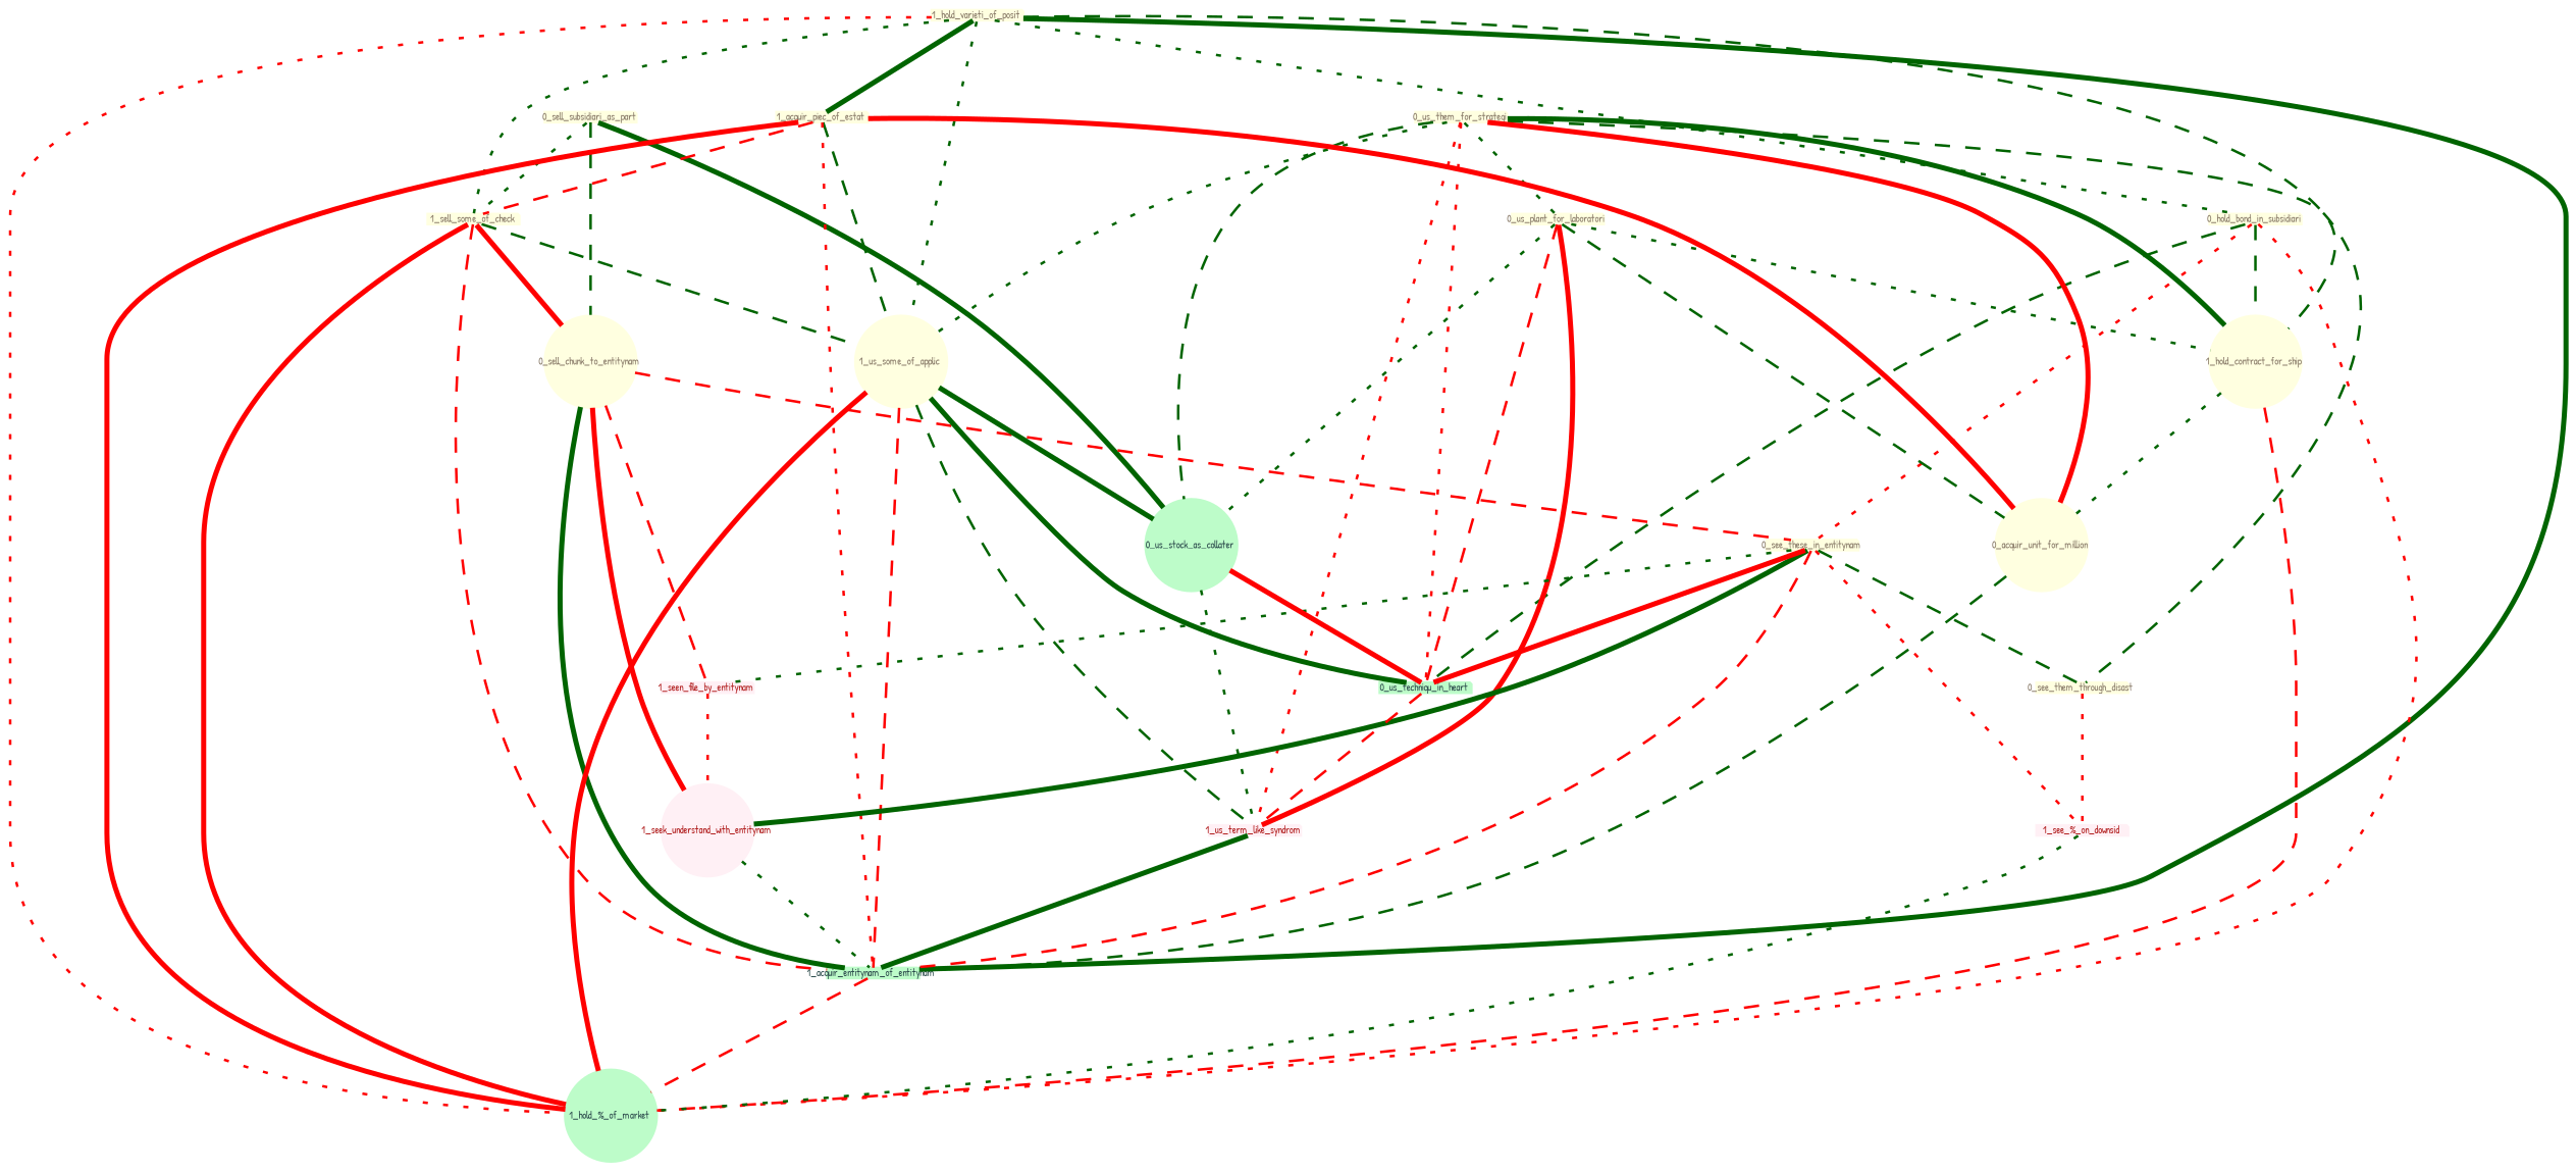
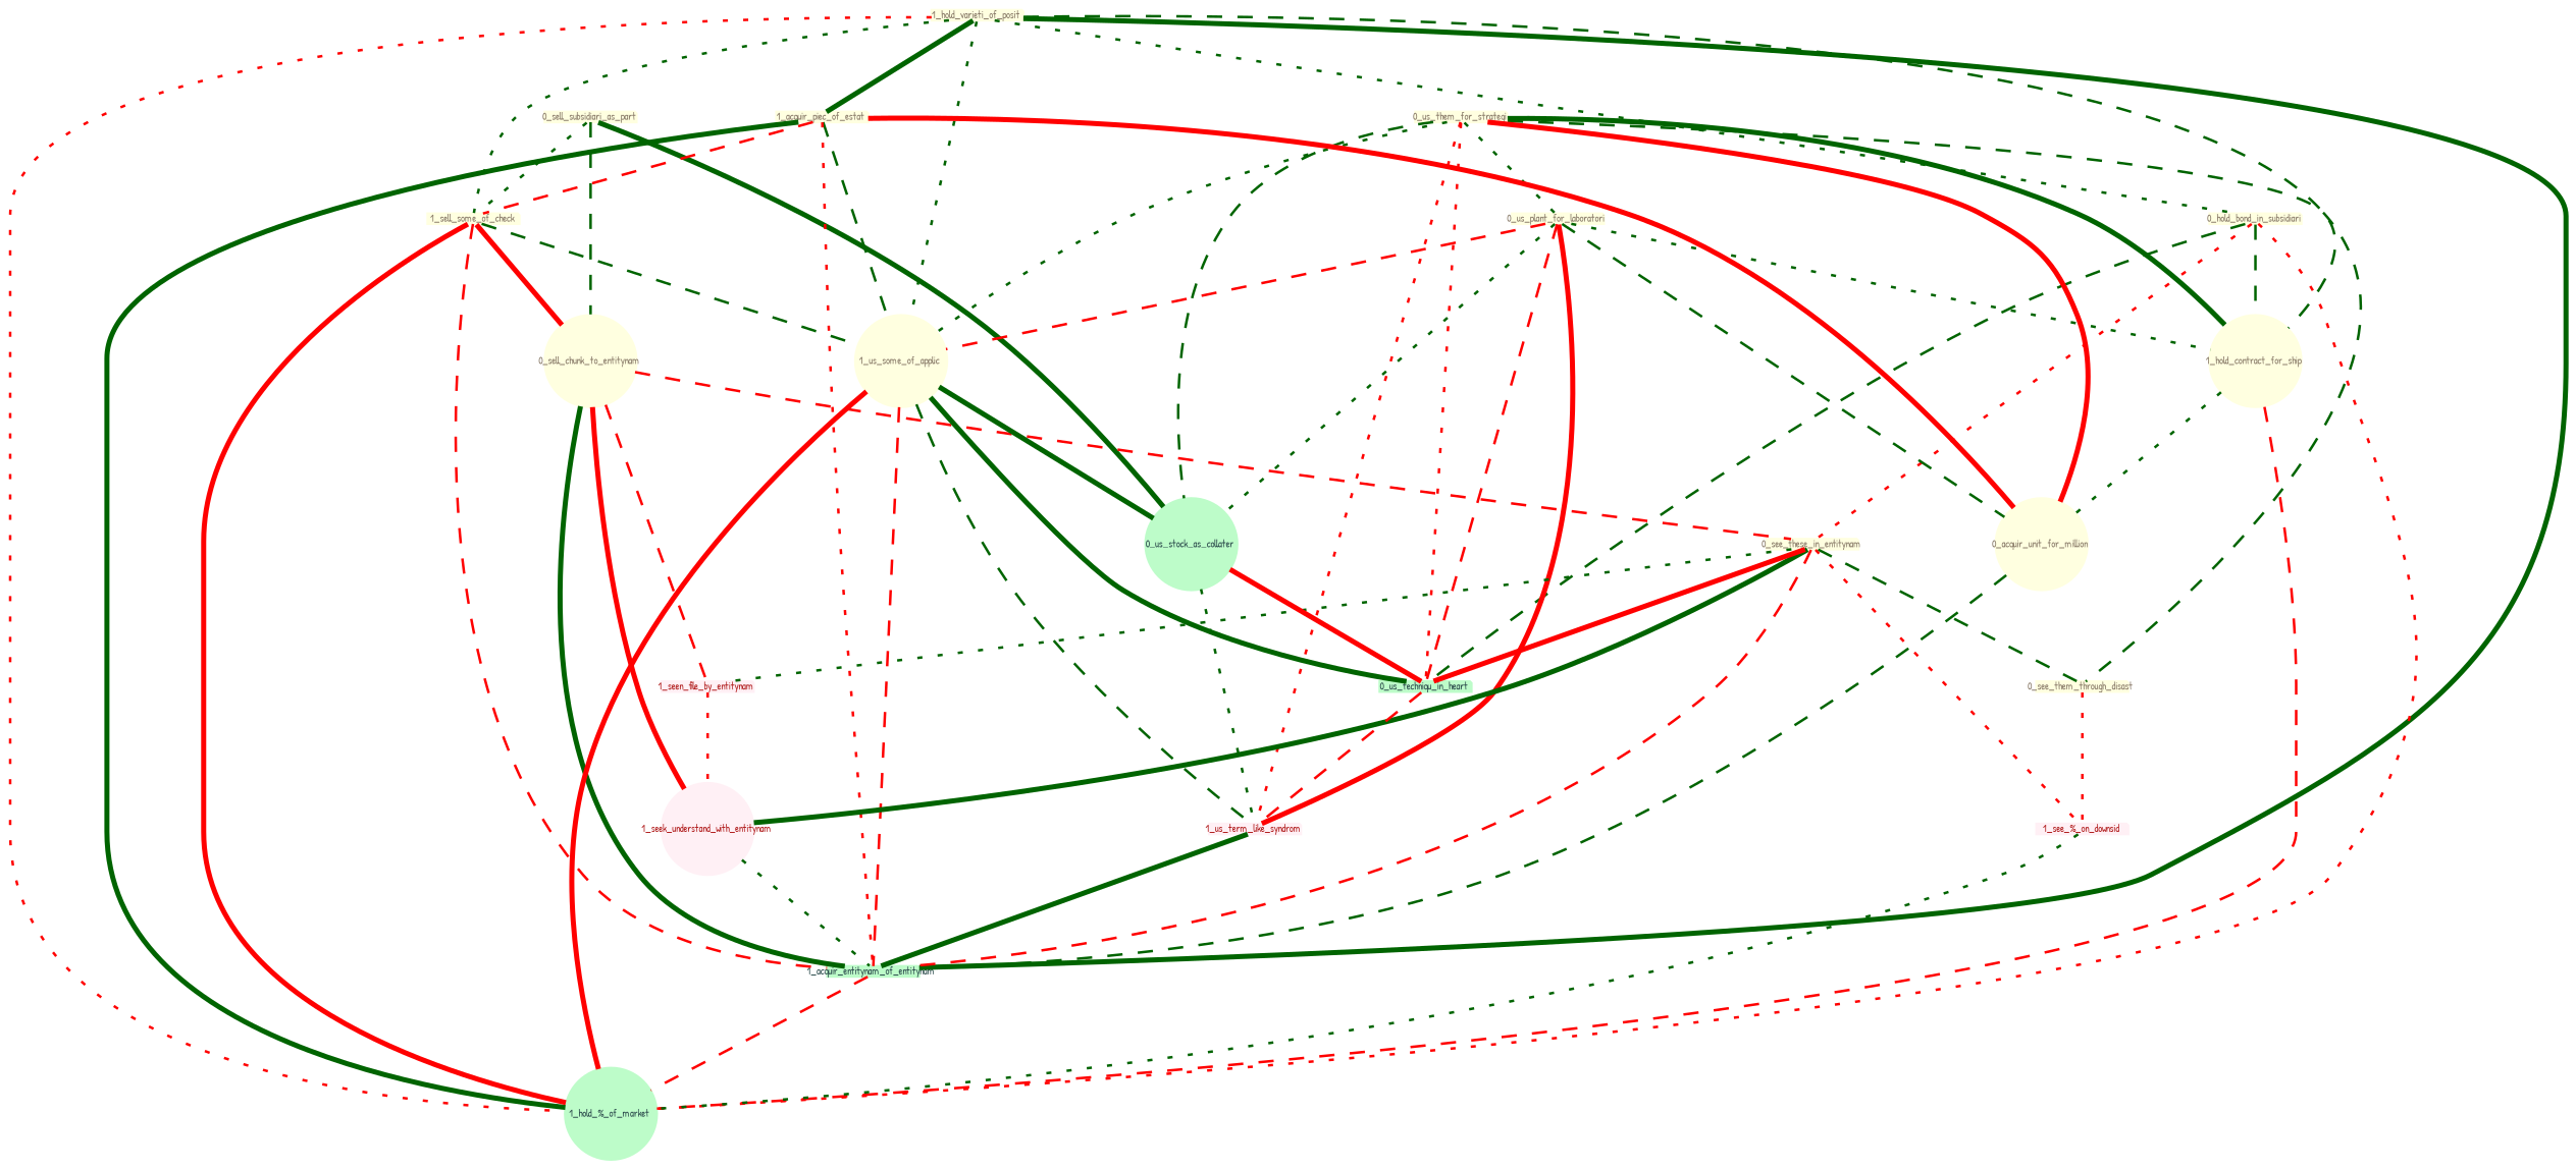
  graph {
    fontname="Patrick Hand"
    node [color="#ffffe0" fixedsize=true fontcolor="#8b7d6b" fontname="Patrick Hand" fontsize=4 shape=note style=filled]
    edge [color=darkgreen fontname="Patrick Hand" style=dashed w=1]
    "1_hold_varieti_of_posit " [height=.06 width=.5]
    "0_hold_bond_in_subsidiari " [height=.06 width=.5]
    "0_sell_subsidiari_as_part " [height=.06 width=.5]
    "0_us_them_for_strategi " [height=.06 width=.5]
    "0_us_plant_for_laboratori " [height=.06 width=.5]
    "1_acquir_piec_of_estat " [height=.06 width=.5]
    "1_sell_some_of_check " [height=.06 width=.5]
    "0_sell_chunk_to_entitynam " [height=.06 shape=circle width=.5]
    "1_us_some_of_applic " [height=.06 shape=circle width=.5]
    "0_see_these_in_entitynam " [height=.06 width=.5]
    "0_see_them_through_disast " [height=.06 width=.5]
    "1_hold_contract_for_ship " [height=.06 shape=circle width=.5]
    "0_acquir_unit_for_million " [height=.06 shape=circle width=.5]
    "1_seen_file_by_entitynam " [color="#fff0f5" fontcolor="#b22222" height=.06 width=.5]
    "1_seek_understand_with_entitynam " [color="#fff0f5" fontcolor="#b22222" height=.06 shape=circle width=.5]
    "1_see_%_on_downsid " [color="#fff0f5" fontcolor="#b22222" height=.06 width=.5]
    "1_us_term_like_syndrom " [color="#fff0f5" fontcolor="#b22222" height=.06 width=.5]
    "1_acquir_entitynam_of_entitynam " [color="#BDFCC9" fontcolor="#2f4f4f" height=.06 width=.5]
    "1_hold_%_of_market " [color="#BDFCC9" fontcolor="#2f4f4f" height=.06 shape=circle width=.5]
    "0_us_techniqu_in_heart " [color="#BDFCC9" fontcolor="#2f4f4f" height=.06 width=.5]
    "0_us_stock_as_collater " [color="#BDFCC9" fontcolor="#2f4f4f" height=.06 shape=circle width=.5]
    subgraph sub_1 {
      "1_hold_varieti_of_posit "
      "0_hold_bond_in_subsidiari "
      "0_sell_subsidiari_as_part "
      "0_us_them_for_strategi "
      "0_us_plant_for_laboratori "
      "1_acquir_piec_of_estat "
      "1_sell_some_of_check "
      "0_sell_chunk_to_entitynam "
      "1_us_some_of_applic "
      "0_see_these_in_entitynam "
      "0_see_them_through_disast "
      "1_hold_contract_for_ship "
      "0_acquir_unit_for_million "
    }
    subgraph sub_2 {
      "1_seen_file_by_entitynam "
      "1_seek_understand_with_entitynam "
      "1_see_%_on_downsid "
      "1_us_term_like_syndrom "
    }
    "1_hold_varieti_of_posit " -- "0_hold_bond_in_subsidiari " [style=dotted]
    "1_hold_varieti_of_posit " -- "1_acquir_piec_of_estat " [style=bold]
    "1_hold_varieti_of_posit " -- "1_sell_some_of_check " [style=dotted]
    "1_hold_varieti_of_posit " -- "1_us_some_of_applic " [style=dotted]
    "1_hold_varieti_of_posit " -- "1_hold_contract_for_ship "
    "1_hold_varieti_of_posit " -- "1_acquir_entitynam_of_entitynam " [style=bold]
    "1_hold_varieti_of_posit " -- "1_hold_%_of_market " [color=red style=dotted w=2]
    "0_hold_bond_in_subsidiari " -- "0_see_these_in_entitynam " [color=red style=dotted]
    "0_hold_bond_in_subsidiari " -- "1_hold_contract_for_ship "
    "0_hold_bond_in_subsidiari " -- "1_hold_%_of_market " [color=red style=dotted]
    "0_hold_bond_in_subsidiari " -- "0_us_techniqu_in_heart "
    "0_sell_subsidiari_as_part " -- "1_sell_some_of_check " [style=dotted]
    "0_sell_subsidiari_as_part " -- "0_sell_chunk_to_entitynam "
    "0_sell_subsidiari_as_part " -- "0_us_stock_as_collater " [style=bold]
    "0_us_them_for_strategi " -- "0_us_plant_for_laboratori " [style=dotted w=2]
    "0_us_them_for_strategi " -- "1_us_some_of_applic " [style=dotted]
    "0_us_them_for_strategi " -- "0_see_them_through_disast "
    "0_us_them_for_strategi " -- "1_hold_contract_for_ship " [style=bold]
    "0_us_them_for_strategi " -- "0_acquir_unit_for_million " [color=red style=bold]
    "0_us_them_for_strategi " -- "1_us_term_like_syndrom " [color=red style=dotted]
    "0_us_them_for_strategi " -- "0_us_techniqu_in_heart " [color=red style=dotted]
    "0_us_them_for_strategi " -- "0_us_stock_as_collater "
+   "0_us_plant_for_laboratori " -- "1_us_some_of_applic " [color=red]
    "0_us_plant_for_laboratori " -- "1_hold_contract_for_ship " [style=dotted]
    "0_us_plant_for_laboratori " -- "0_acquir_unit_for_million "
    "0_us_plant_for_laboratori " -- "1_us_term_like_syndrom " [color=red style=bold]
    "0_us_plant_for_laboratori " -- "0_us_techniqu_in_heart " [color=red]
    "0_us_plant_for_laboratori " -- "0_us_stock_as_collater " [style=dotted]
    "1_acquir_piec_of_estat " -- "1_sell_some_of_check " [color=red]
    "1_acquir_piec_of_estat " -- "1_us_some_of_applic "
    "1_acquir_piec_of_estat " -- "0_acquir_unit_for_million " [color=red style=bold]
    "1_acquir_piec_of_estat " -- "1_acquir_entitynam_of_entitynam " [color=red style=dotted w=2]
-   "1_acquir_piec_of_estat " -- "1_hold_%_of_market " [color=red style=bold]
+   "1_acquir_piec_of_estat " -- "1_hold_%_of_market " [style=bold]
    "1_sell_some_of_check " -- "0_sell_chunk_to_entitynam " [color=red style=bold]
    "1_sell_some_of_check " -- "1_us_some_of_applic " [w=2]
    "1_sell_some_of_check " -- "1_acquir_entitynam_of_entitynam " [color=red]
    "1_sell_some_of_check " -- "1_hold_%_of_market " [color=red style=bold]
    "0_sell_chunk_to_entitynam " -- "0_see_these_in_entitynam " [color=red]
    "0_sell_chunk_to_entitynam " -- "1_seen_file_by_entitynam " [color=red]
    "0_sell_chunk_to_entitynam " -- "1_seek_understand_with_entitynam " [color=red style=bold]
    "0_sell_chunk_to_entitynam " -- "1_acquir_entitynam_of_entitynam " [style=bold]
    "1_us_some_of_applic " -- "1_us_term_like_syndrom "
    "1_us_some_of_applic " -- "1_acquir_entitynam_of_entitynam " [color=red]
    "1_us_some_of_applic " -- "1_hold_%_of_market " [color=red style=bold]
    "1_us_some_of_applic " -- "0_us_techniqu_in_heart " [style=bold]
    "1_us_some_of_applic " -- "0_us_stock_as_collater " [style=bold]
    "0_see_these_in_entitynam " -- "0_see_them_through_disast "
    "0_see_these_in_entitynam " -- "1_seen_file_by_entitynam " [style=dotted]
    "0_see_these_in_entitynam " -- "1_seek_understand_with_entitynam " [style=bold]
    "0_see_these_in_entitynam " -- "1_see_%_on_downsid " [color=red style=dotted]
    "0_see_these_in_entitynam " -- "1_acquir_entitynam_of_entitynam " [color=red]
    "0_see_these_in_entitynam " -- "0_us_techniqu_in_heart " [color=red style=bold]
    "0_see_them_through_disast " -- "1_see_%_on_downsid " [color=red style=dotted]
    "1_hold_contract_for_ship " -- "0_acquir_unit_for_million " [style=dotted]
    "1_hold_contract_for_ship " -- "1_hold_%_of_market " [color=red]
    "0_acquir_unit_for_million " -- "1_acquir_entitynam_of_entitynam "
    "1_seen_file_by_entitynam " -- "1_seek_understand_with_entitynam " [color=red style=dotted]
    "1_seek_understand_with_entitynam " -- "1_acquir_entitynam_of_entitynam " [style=dotted]
    "1_see_%_on_downsid " -- "1_hold_%_of_market " [style=dotted]
    "1_us_term_like_syndrom " -- "1_acquir_entitynam_of_entitynam " [style=bold]
    "1_acquir_entitynam_of_entitynam " -- "1_hold_%_of_market " [color=red]
    "0_us_techniqu_in_heart " -- "1_us_term_like_syndrom " [color=red]
    "0_us_stock_as_collater " -- "1_us_term_like_syndrom " [style=dotted]
    "0_us_stock_as_collater " -- "0_us_techniqu_in_heart " [color=red style=bold]
  }
